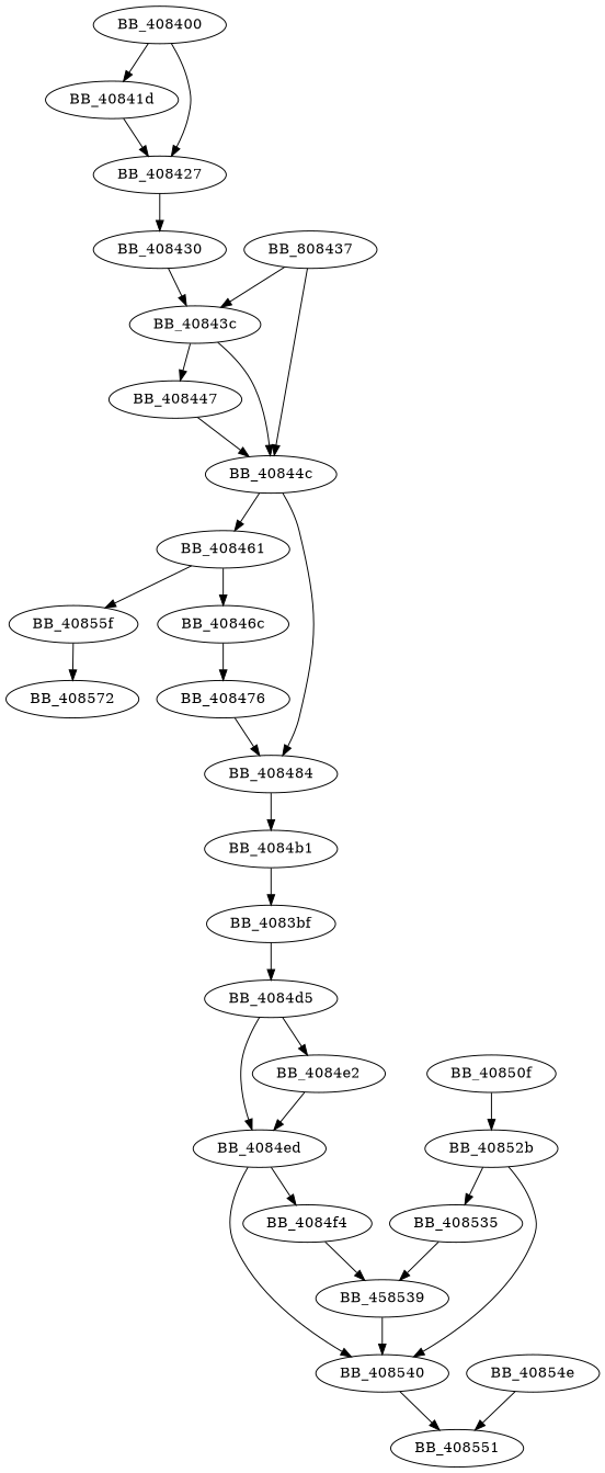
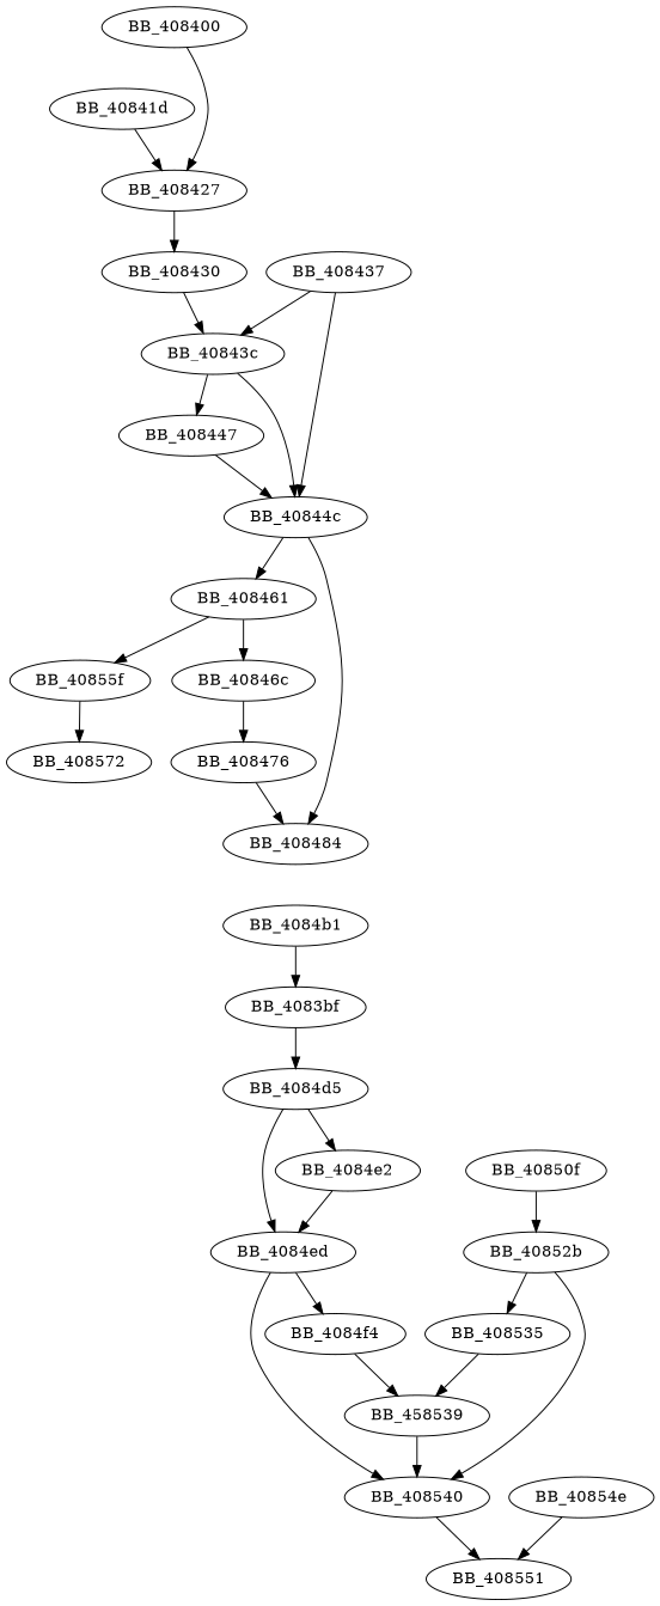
  digraph {
    BB_408400
    BB_40841d
    BB_408427
    BB_408430
    BB_40843c
-   BB_408437 [label=BB_808437]
+   BB_408437
    BB_40844c
    BB_408447
    BB_408461
    BB_408484
    BB_40846c
    BB_40855f
    BB_4084b1
    BB_408476
    BB_408572
    n16 [label=BB_4083bf]
    BB_4084d5
    BB_4084e2
    BB_4084ed
    BB_40850f
    BB_40852b
    BB_4084f4
    BB_408540
    n24 [label=BB_458539]
    BB_408551
    BB_408535
    BB_40854e
-   BB_408400 -> BB_40841d
    BB_408400 -> BB_408427
    BB_40841d -> BB_408427
    BB_408427 -> BB_408430
    BB_408430 -> BB_40843c
    BB_40843c -> BB_40844c
    BB_40843c -> BB_408447
    BB_408437 -> BB_40843c
    BB_408437 -> BB_40844c
    BB_40844c -> BB_408461
    BB_40844c -> BB_408484
    BB_408447 -> BB_40844c
    BB_408461 -> BB_40846c
    BB_408461 -> BB_40855f
-   BB_408484 -> BB_4084b1
    BB_40846c -> BB_408476
    BB_40855f -> BB_408572
    BB_4084b1 -> n16
    BB_408476 -> BB_408484
    n16 -> BB_4084d5
    BB_4084d5 -> BB_4084e2
    BB_4084d5 -> BB_4084ed
    BB_4084e2 -> BB_4084ed
    BB_4084ed -> BB_4084f4
    BB_4084ed -> BB_408540
    BB_40850f -> BB_40852b
    BB_40852b -> BB_408540
    BB_40852b -> BB_408535
    BB_4084f4 -> n24
    BB_408540 -> BB_408551
    n24 -> BB_408540
    BB_408535 -> n24
    BB_40854e -> BB_408551
  }
